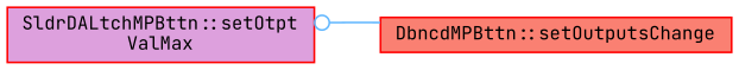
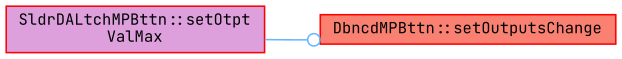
  digraph {
    rankdir=LR
    fontname="JetBrains Mono"
    node [color=red fontname="JetBrains Mono" fontsize=10 shape=box style=filled]
    n1 [fillcolor=plum fontcolor=black height=0.2 label="SldrDALtchMPBttn::setOtpt\lValMax" width=0.4]
    n2 [fillcolor=salmon height=0.2 label="DbncdMPBttn::setOutputsChange" width=0.4]
-   n2 -> n1 [color=steelblue1 fontname="JetBrains Mono" fontsize=10 labelfontname=Helvetica labelfontsize=10 style=solid arrowhead=odot]
+   n1 -> n2 [color=steelblue1 fontname="JetBrains Mono" fontsize=10 labelfontname=Helvetica labelfontsize=10 style=solid arrowhead=odot]
  }
